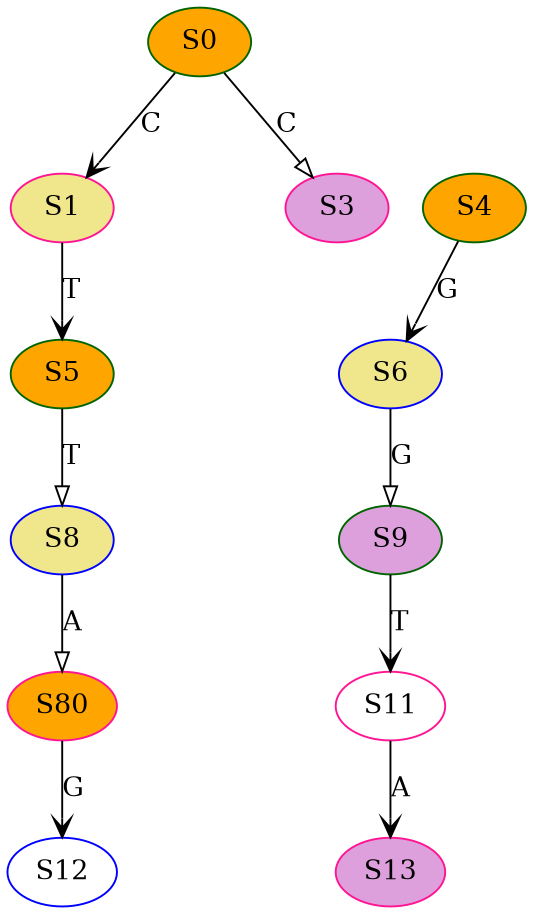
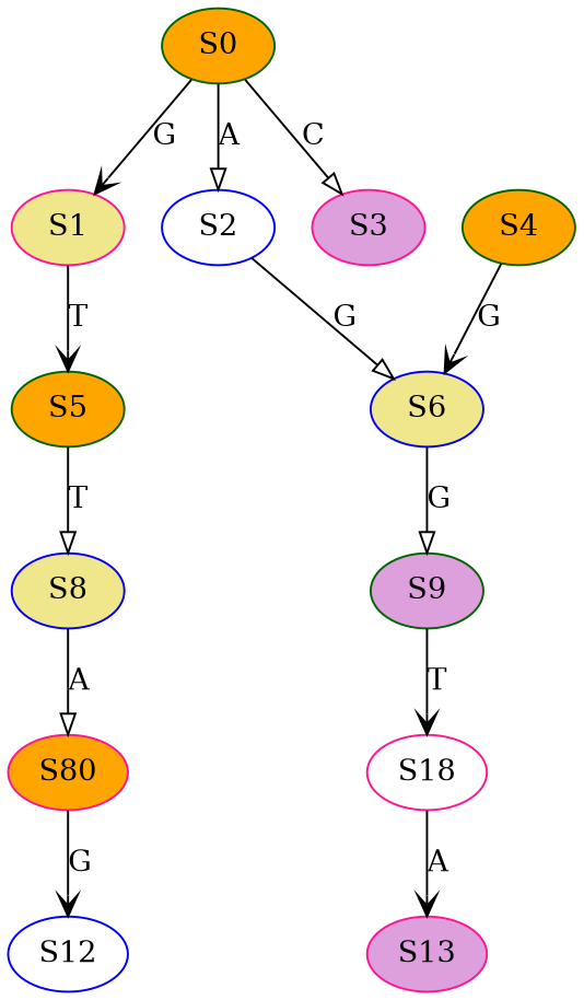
  strict digraph {
    node [color=deeppink fillcolor=orange style=filled]
    edge [arrowhead=vee]
    S1 [fillcolor=khaki]
    S0 [color=darkgreen]
+   S2 [color=blue fillcolor=white]
    S3 [fillcolor=plum]
    S5 [color=darkgreen]
    S6 [color=blue fillcolor=khaki]
    S4 [color=darkgreen]
    S8 [color=blue fillcolor=khaki]
    S9 [color=darkgreen fillcolor=plum]
    n10 [label=S80]
-   S11 [fillcolor=white]
+   S11 [fillcolor=white label=S18]
    S12 [color=blue fillcolor=white]
    S13 [fillcolor=plum]
    S1 -> S5 [label=T]
-   S0 -> S1 [label=C]
+   S0 -> S1 [label=G]
+   S0 -> S2 [arrowhead=onormal label=A]
    S0 -> S3 [arrowhead=onormal label=C]
+   S2 -> S6 [arrowhead=onormal label=G]
    S5 -> S8 [arrowhead=onormal label=T]
    S6 -> S9 [arrowhead=onormal label=G]
    S4 -> S6 [label=G]
    S8 -> n10 [arrowhead=onormal label=A]
    S9 -> S11 [label=T]
    n10 -> S12 [label=G]
    S11 -> S13 [label=A]
  }
